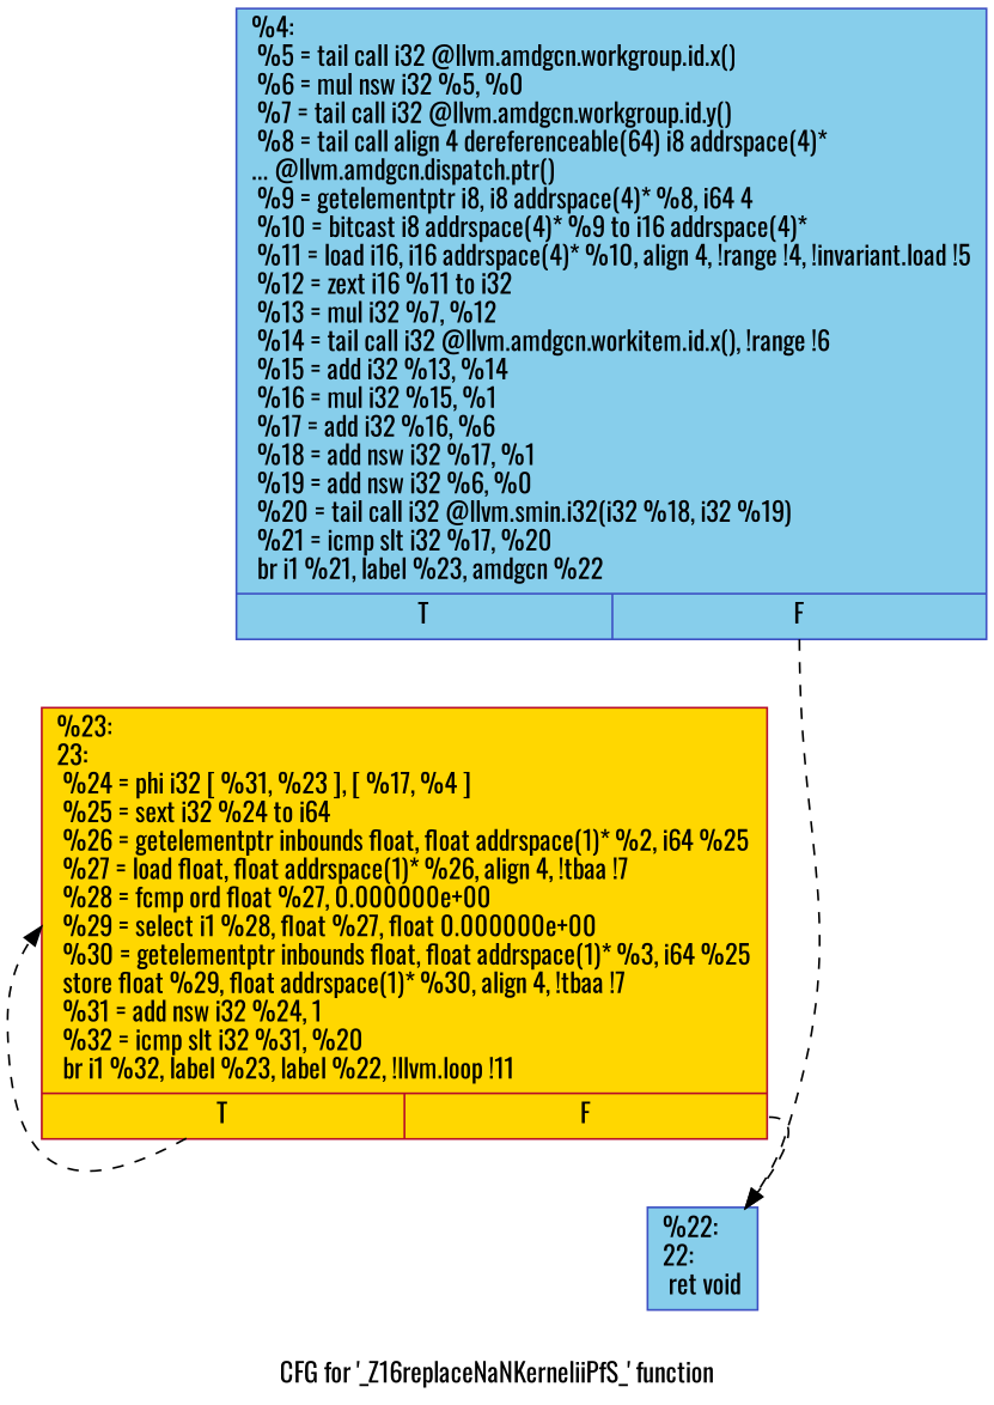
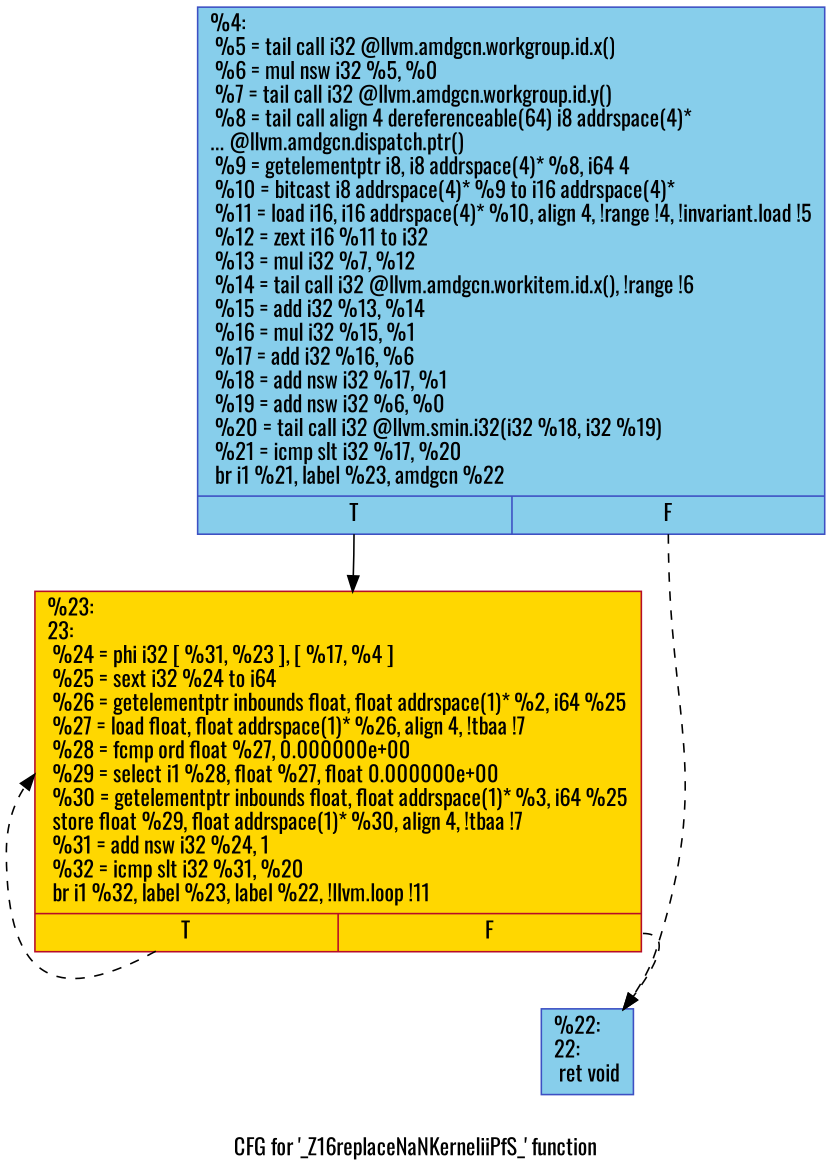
  digraph {
    fontname=Oswald
    label="CFG for '_Z16replaceNaNKerneliiPfS_' function"
    node [color="#3d50c3ff" fillcolor=skyblue fontname=Oswald shape=record style=filled]
    edge [fontname=Oswald style=dashed tailport=s0]
    n1 [label="{%4:\l  %5 = tail call i32 @llvm.amdgcn.workgroup.id.x()\l  %6 = mul nsw i32 %5, %0\l  %7 = tail call i32 @llvm.amdgcn.workgroup.id.y()\l  %8 = tail call align 4 dereferenceable(64) i8 addrspace(4)*\l... @llvm.amdgcn.dispatch.ptr()\l  %9 = getelementptr i8, i8 addrspace(4)* %8, i64 4\l  %10 = bitcast i8 addrspace(4)* %9 to i16 addrspace(4)*\l  %11 = load i16, i16 addrspace(4)* %10, align 4, !range !4, !invariant.load !5\l  %12 = zext i16 %11 to i32\l  %13 = mul i32 %7, %12\l  %14 = tail call i32 @llvm.amdgcn.workitem.id.x(), !range !6\l  %15 = add i32 %13, %14\l  %16 = mul i32 %15, %1\l  %17 = add i32 %16, %6\l  %18 = add nsw i32 %17, %1\l  %19 = add nsw i32 %6, %0\l  %20 = tail call i32 @llvm.smin.i32(i32 %18, i32 %19)\l  %21 = icmp slt i32 %17, %20\l  br i1 %21, label %23, amdgcn %22\l|{<s0>T|<s1>F}}"]
    n2 [color="#b70d28ff" fillcolor=gold label="{%23:\l23:                                               \l  %24 = phi i32 [ %31, %23 ], [ %17, %4 ]\l  %25 = sext i32 %24 to i64\l  %26 = getelementptr inbounds float, float addrspace(1)* %2, i64 %25\l  %27 = load float, float addrspace(1)* %26, align 4, !tbaa !7\l  %28 = fcmp ord float %27, 0.000000e+00\l  %29 = select i1 %28, float %27, float 0.000000e+00\l  %30 = getelementptr inbounds float, float addrspace(1)* %3, i64 %25\l  store float %29, float addrspace(1)* %30, align 4, !tbaa !7\l  %31 = add nsw i32 %24, 1\l  %32 = icmp slt i32 %31, %20\l  br i1 %32, label %23, label %22, !llvm.loop !11\l|{<s0>T|<s1>F}}"]
    n3 [label="{%22:\l22:                                               \l  ret void\l}"]
+   n1 -> n2 [style=solid]
    n1 -> n3 [tailport=s1]
    n2 -> n2
    n2 -> n3 [tailport=s1]
  }
